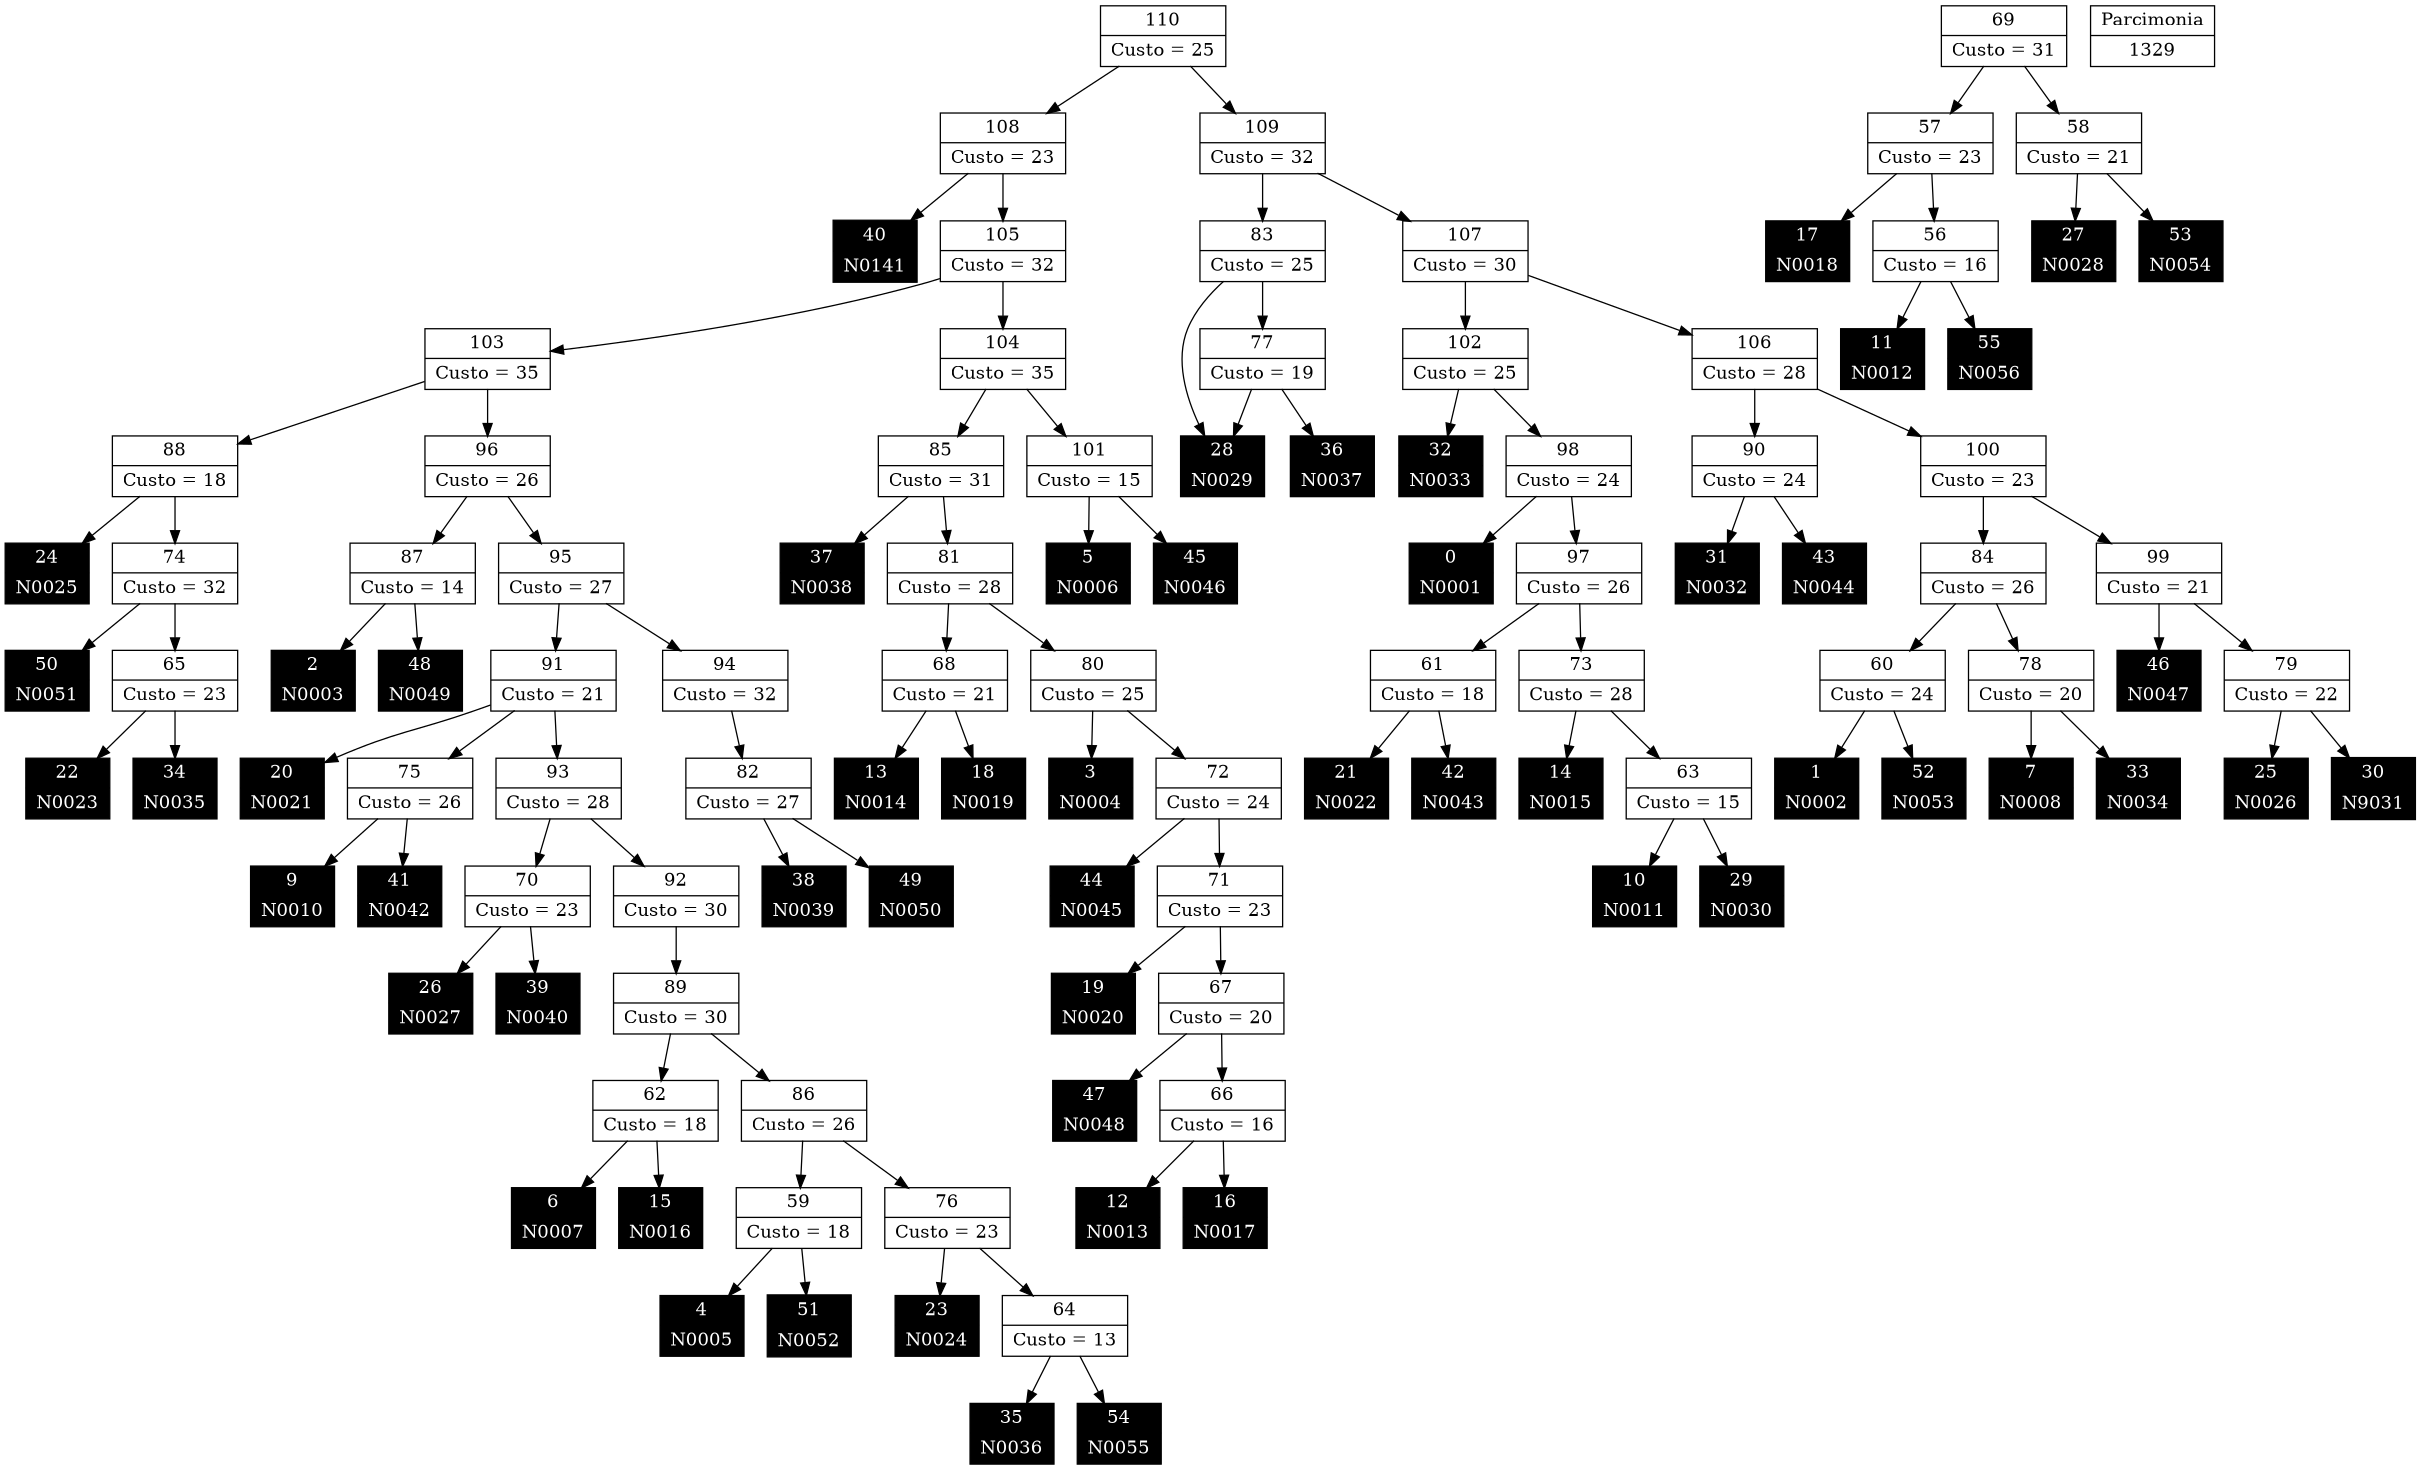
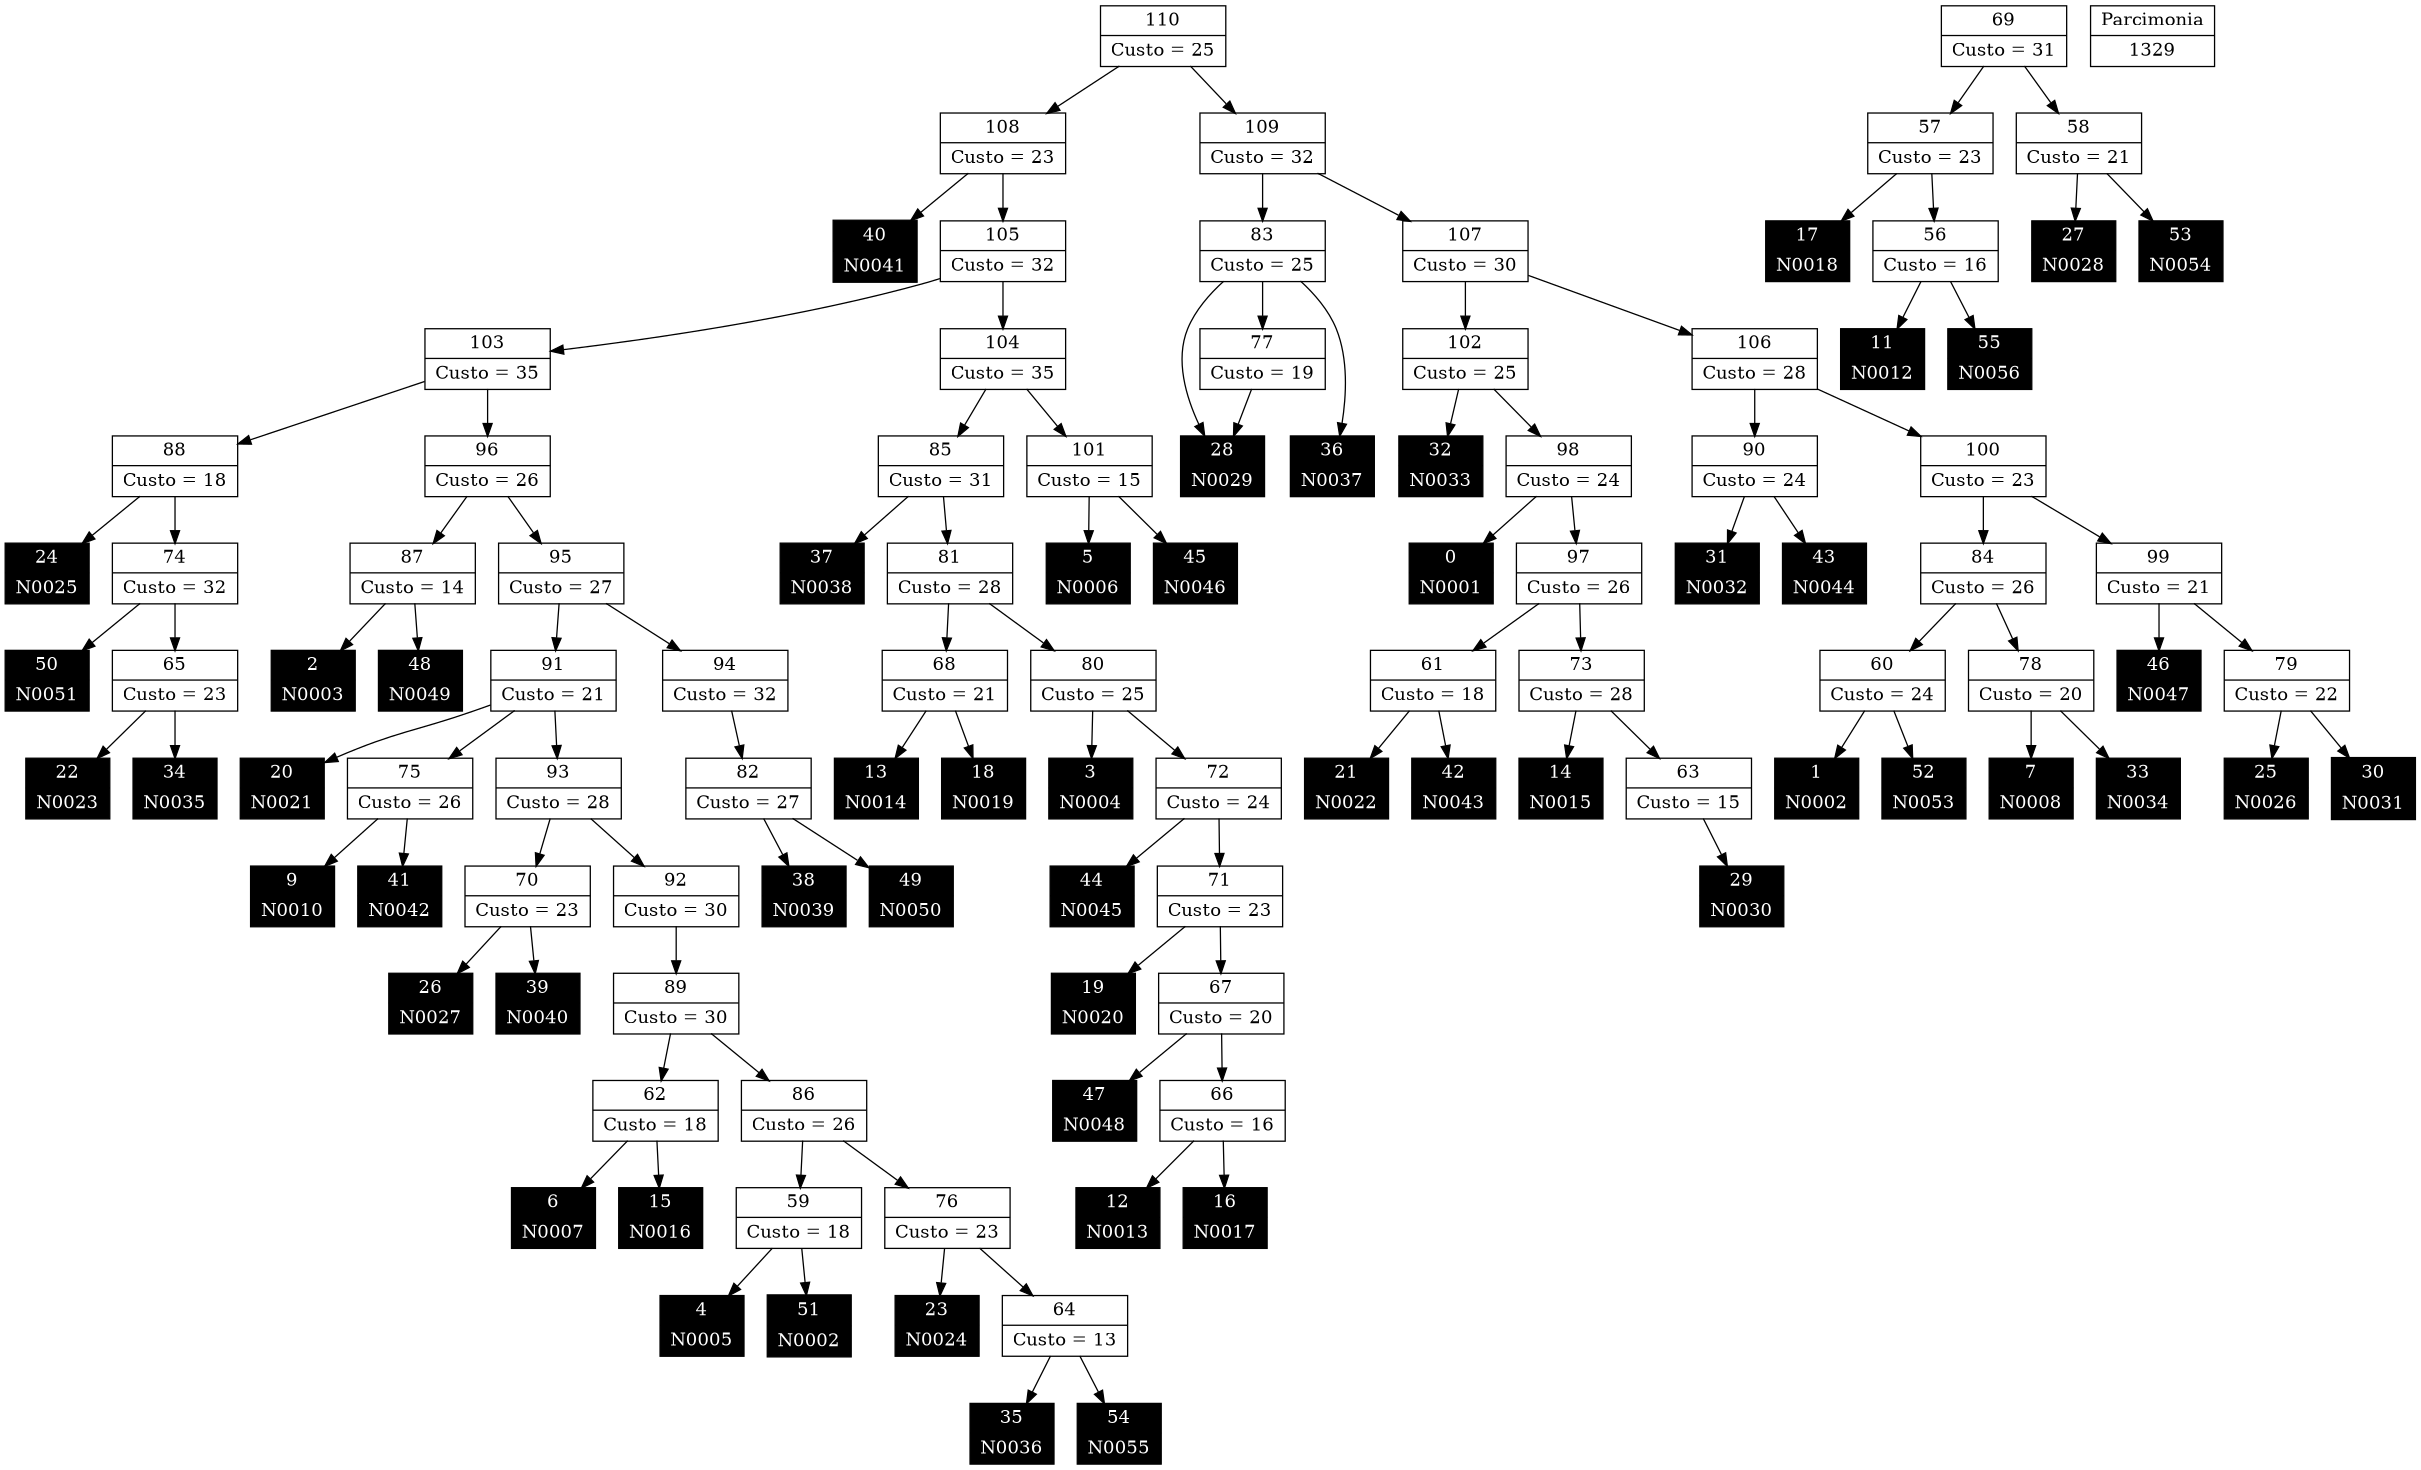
  digraph {
    node [shape=record]
    n1 [color=black fontcolor=white fontsize=14 height=0.5 label="{0 | N0001}" style=filled]
    n2 [color=black fontcolor=white fontsize=14 height=0.5 label="{1 | N0002}" style=filled]
    n3 [color=black fontcolor=white fontsize=14 height=0.5 label="{2 | N0003}" style=filled]
    n4 [color=black fontcolor=white fontsize=14 height=0.5 label="{3 | N0004}" style=filled]
    n5 [color=black fontcolor=white fontsize=14 height=0.5 label="{4 | N0005}" style=filled]
    n6 [color=black fontcolor=white fontsize=14 height=0.5 label="{5 | N0006}" style=filled]
    n7 [color=black fontcolor=white fontsize=14 height=0.5 label="{6 | N0007}" style=filled]
    n8 [color=black fontcolor=white fontsize=14 height=0.5 label="{7 | N0008}" style=filled]
    n9 [color=black fontcolor=white fontsize=14 height=0.5 label="{9 | N0010}" style=filled]
-   n10 [color=black fontcolor=white fontsize=14 height=0.5 label="{10 | N0011}" style=filled]
    n11 [color=black fontcolor=white fontsize=14 height=0.5 label="{11 | N0012}" style=filled]
    n12 [color=black fontcolor=white fontsize=14 height=0.5 label="{12 | N0013}" style=filled]
    n13 [color=black fontcolor=white fontsize=14 height=0.5 label="{13 | N0014}" style=filled]
    n14 [color=black fontcolor=white fontsize=14 height=0.5 label="{14 | N0015}" style=filled]
    n15 [color=black fontcolor=white fontsize=14 height=0.5 label="{15 | N0016}" style=filled]
    n16 [color=black fontcolor=white fontsize=14 height=0.5 label="{16 | N0017}" style=filled]
    n17 [color=black fontcolor=white fontsize=14 height=0.5 label="{17 | N0018}" style=filled]
    n18 [color=black fontcolor=white fontsize=14 height=0.5 label="{18 | N0019}" style=filled]
    n19 [color=black fontcolor=white fontsize=14 height=0.5 label="{19 | N0020}" style=filled]
    n20 [color=black fontcolor=white fontsize=14 height=0.5 label="{20 | N0021}" style=filled]
    n21 [color=black fontcolor=white fontsize=14 height=0.5 label="{21 | N0022}" style=filled]
    n22 [color=black fontcolor=white fontsize=14 height=0.5 label="{22 | N0023}" style=filled]
    n23 [color=black fontcolor=white fontsize=14 height=0.5 label="{23 | N0024}" style=filled]
    n24 [color=black fontcolor=white fontsize=14 height=0.5 label="{24 | N0025}" style=filled]
    n25 [color=black fontcolor=white fontsize=14 height=0.5 label="{25 | N0026}" style=filled]
    n26 [color=black fontcolor=white fontsize=14 height=0.5 label="{26 | N0027}" style=filled]
    n27 [color=black fontcolor=white fontsize=14 height=0.5 label="{27 | N0028}" style=filled]
    n28 [color=black fontcolor=white fontsize=14 height=0.5 label="{28 | N0029}" style=filled]
    n29 [color=black fontcolor=white fontsize=14 height=0.5 label="{29 | N0030}" style=filled]
-   n30 [color=black fontcolor=white fontsize=14 height=0.5 label="{30 | N9031}" style=filled]
+   n30 [color=black fontcolor=white fontsize=14 height=0.5 label="{30 | N0031}" style=filled]
    n31 [color=black fontcolor=white fontsize=14 height=0.5 label="{31 | N0032}" style=filled]
    n32 [color=black fontcolor=white fontsize=14 height=0.5 label="{32 | N0033}" style=filled]
    n33 [color=black fontcolor=white fontsize=14 height=0.5 label="{33 | N0034}" style=filled]
    n34 [color=black fontcolor=white fontsize=14 height=0.5 label="{34 | N0035}" style=filled]
    n35 [color=black fontcolor=white fontsize=14 height=0.5 label="{35 | N0036}" style=filled]
    n36 [color=black fontcolor=white fontsize=14 height=0.5 label="{36 | N0037}" style=filled]
    n37 [color=black fontcolor=white fontsize=14 height=0.5 label="{37 | N0038}" style=filled]
    n38 [color=black fontcolor=white fontsize=14 height=0.5 label="{38 | N0039}" style=filled]
    n39 [color=black fontcolor=white fontsize=14 height=0.5 label="{39 | N0040}" style=filled]
-   n40 [color=black fontcolor=white fontsize=14 height=0.5 label="{40 | N0141}" style=filled]
+   n40 [color=black fontcolor=white fontsize=14 height=0.5 label="{40 | N0041}" style=filled]
    n41 [color=black fontcolor=white fontsize=14 height=0.5 label="{41 | N0042}" style=filled]
    n42 [color=black fontcolor=white fontsize=14 height=0.5 label="{42 | N0043}" style=filled]
    n43 [color=black fontcolor=white fontsize=14 height=0.5 label="{43 | N0044}" style=filled]
    n44 [color=black fontcolor=white fontsize=14 height=0.5 label="{44 | N0045}" style=filled]
    n45 [color=black fontcolor=white fontsize=14 height=0.5 label="{45 | N0046}" style=filled]
    n46 [color=black fontcolor=white fontsize=14 height=0.5 label="{46 | N0047}" style=filled]
    n47 [color=black fontcolor=white fontsize=14 height=0.5 label="{47 | N0048}" style=filled]
    n48 [color=black fontcolor=white fontsize=14 height=0.5 label="{48 | N0049}" style=filled]
    n49 [color=black fontcolor=white fontsize=14 height=0.5 label="{49 | N0050}" style=filled]
    n50 [color=black fontcolor=white fontsize=14 height=0.5 label="{50 | N0051}" style=filled]
-   n51 [color=black fontcolor=white fontsize=14 height=0.5 label="{51 | N0052}" style=filled]
+   n51 [color=black fontcolor=white fontsize=14 height=0.5 label="{51 | N0002}" style=filled]
    n52 [color=black fontcolor=white fontsize=14 height=0.5 label="{52 | N0053}" style=filled]
    n53 [color=black fontcolor=white fontsize=14 height=0.5 label="{53 | N0054}" style=filled]
    n54 [color=black fontcolor=white fontsize=14 height=0.5 label="{54 | N0055}" style=filled]
    n55 [color=black fontcolor=white fontsize=14 height=0.5 label="{55 | N0056}" style=filled]
    n56 [label="{56|Custo = 16}"]
    n57 [label="{57|Custo = 23}"]
    n58 [label="{58|Custo = 21}"]
    n59 [label="{59|Custo = 18}"]
    n60 [label="{60|Custo = 24}"]
    n61 [label="{61|Custo = 18}"]
    n62 [label="{62|Custo = 18}"]
    n63 [label="{63|Custo = 15}"]
    n64 [label="{64|Custo = 13}"]
    n65 [label="{65|Custo = 23}"]
    n66 [label="{66|Custo = 16}"]
    n67 [label="{67|Custo = 20}"]
    n68 [label="{68|Custo = 21}"]
    n69 [label="{69|Custo = 31}"]
    n70 [label="{70|Custo = 23}"]
    n71 [label="{71|Custo = 23}"]
    n72 [label="{72|Custo = 24}"]
    n73 [label="{73|Custo = 28}"]
    n74 [label="{74|Custo = 32}"]
    n75 [label="{75|Custo = 26}"]
    n76 [label="{76|Custo = 23}"]
    n77 [label="{77|Custo = 19}"]
    n78 [label="{78|Custo = 20}"]
    n79 [label="{79|Custo = 22}"]
    n80 [label="{80|Custo = 25}"]
    n81 [label="{81|Custo = 28}"]
    n82 [label="{82|Custo = 27}"]
    n83 [label="{83|Custo = 25}"]
    n84 [label="{84|Custo = 26}"]
    n85 [label="{85|Custo = 31}"]
    n86 [label="{86|Custo = 26}"]
    n87 [label="{87|Custo = 14}"]
    n88 [label="{88|Custo = 18}"]
    n89 [label="{89|Custo = 30}"]
    n90 [label="{90|Custo = 24}"]
    n91 [label="{91|Custo = 21}"]
    n92 [label="{93|Custo = 28}"]
    n93 [label="{92|Custo = 30}"]
    n94 [label="{94|Custo = 32}"]
    n95 [label="{95|Custo = 27}"]
    n96 [label="{96|Custo = 26}"]
    n97 [label="{97|Custo = 26}"]
    n98 [label="{98|Custo = 24}"]
    n99 [label="{99|Custo = 21}"]
    n100 [label="{100|Custo = 23}"]
    n101 [label="{101|Custo = 15}"]
    n102 [label="{102|Custo = 25}"]
    n103 [label="{103|Custo = 35}"]
    n104 [label="{104|Custo = 35}"]
    n105 [label="{105|Custo = 32}"]
    n106 [label="{106|Custo = 28}"]
    n107 [label="{107|Custo = 30}"]
    n108 [label="{108|Custo = 23}"]
    n109 [label="{109|Custo = 32}"]
    n110 [label="{110|Custo = 25}"]
    n111 [label="{Parcimonia|1329}"]
    n56 -> n11
    n56 -> n55
    n57 -> n17
    n57 -> n56
    n58 -> n27
    n58 -> n53
    n59 -> n5
    n59 -> n51
    n60 -> n2
    n60 -> n52
    n61 -> n21
    n61 -> n42
    n62 -> n7
    n62 -> n15
-   n63 -> n10
    n63 -> n29
    n64 -> n35
    n64 -> n54
    n65 -> n22
    n65 -> n34
    n66 -> n12
    n66 -> n16
    n67 -> n47
    n67 -> n66
    n68 -> n13
    n68 -> n18
    n69 -> n57
    n69 -> n58
    n70 -> n26
    n70 -> n39
    n71 -> n19
    n71 -> n67
    n72 -> n44
    n72 -> n71
    n73 -> n14
    n73 -> n63
    n74 -> n50
    n74 -> n65
    n75 -> n9
    n75 -> n41
    n76 -> n23
    n76 -> n64
    n77 -> n28
-   n77 -> n36
+   n83 -> n36
    n78 -> n8
    n78 -> n33
    n79 -> n25
    n79 -> n30
    n80 -> n4
    n80 -> n72
    n81 -> n68
    n81 -> n80
    n82 -> n38
    n82 -> n49
    n83 -> n28
    n83 -> n77
    n84 -> n60
    n84 -> n78
    n85 -> n37
    n85 -> n81
    n86 -> n59
    n86 -> n76
    n87 -> n3
    n87 -> n48
    n88 -> n24
    n88 -> n74
    n89 -> n62
    n89 -> n86
    n90 -> n31
    n90 -> n43
    n91 -> n20
    n91 -> n75
    n91 -> n92
    n92 -> n70
    n92 -> n93
    n93 -> n89
    n94 -> n82
    n95 -> n91
    n95 -> n94
    n96 -> n87
    n96 -> n95
    n97 -> n61
    n97 -> n73
    n98 -> n1
    n98 -> n97
    n99 -> n46
    n99 -> n79
    n100 -> n84
    n100 -> n99
    n101 -> n6
    n101 -> n45
    n102 -> n32
    n102 -> n98
    n103 -> n88
    n103 -> n96
    n104 -> n85
    n104 -> n101
    n105 -> n103
    n105 -> n104
    n106 -> n90
    n106 -> n100
    n107 -> n102
    n107 -> n106
    n108 -> n40
    n108 -> n105
    n109 -> n83
    n109 -> n107
    n110 -> n108
    n110 -> n109
  }
